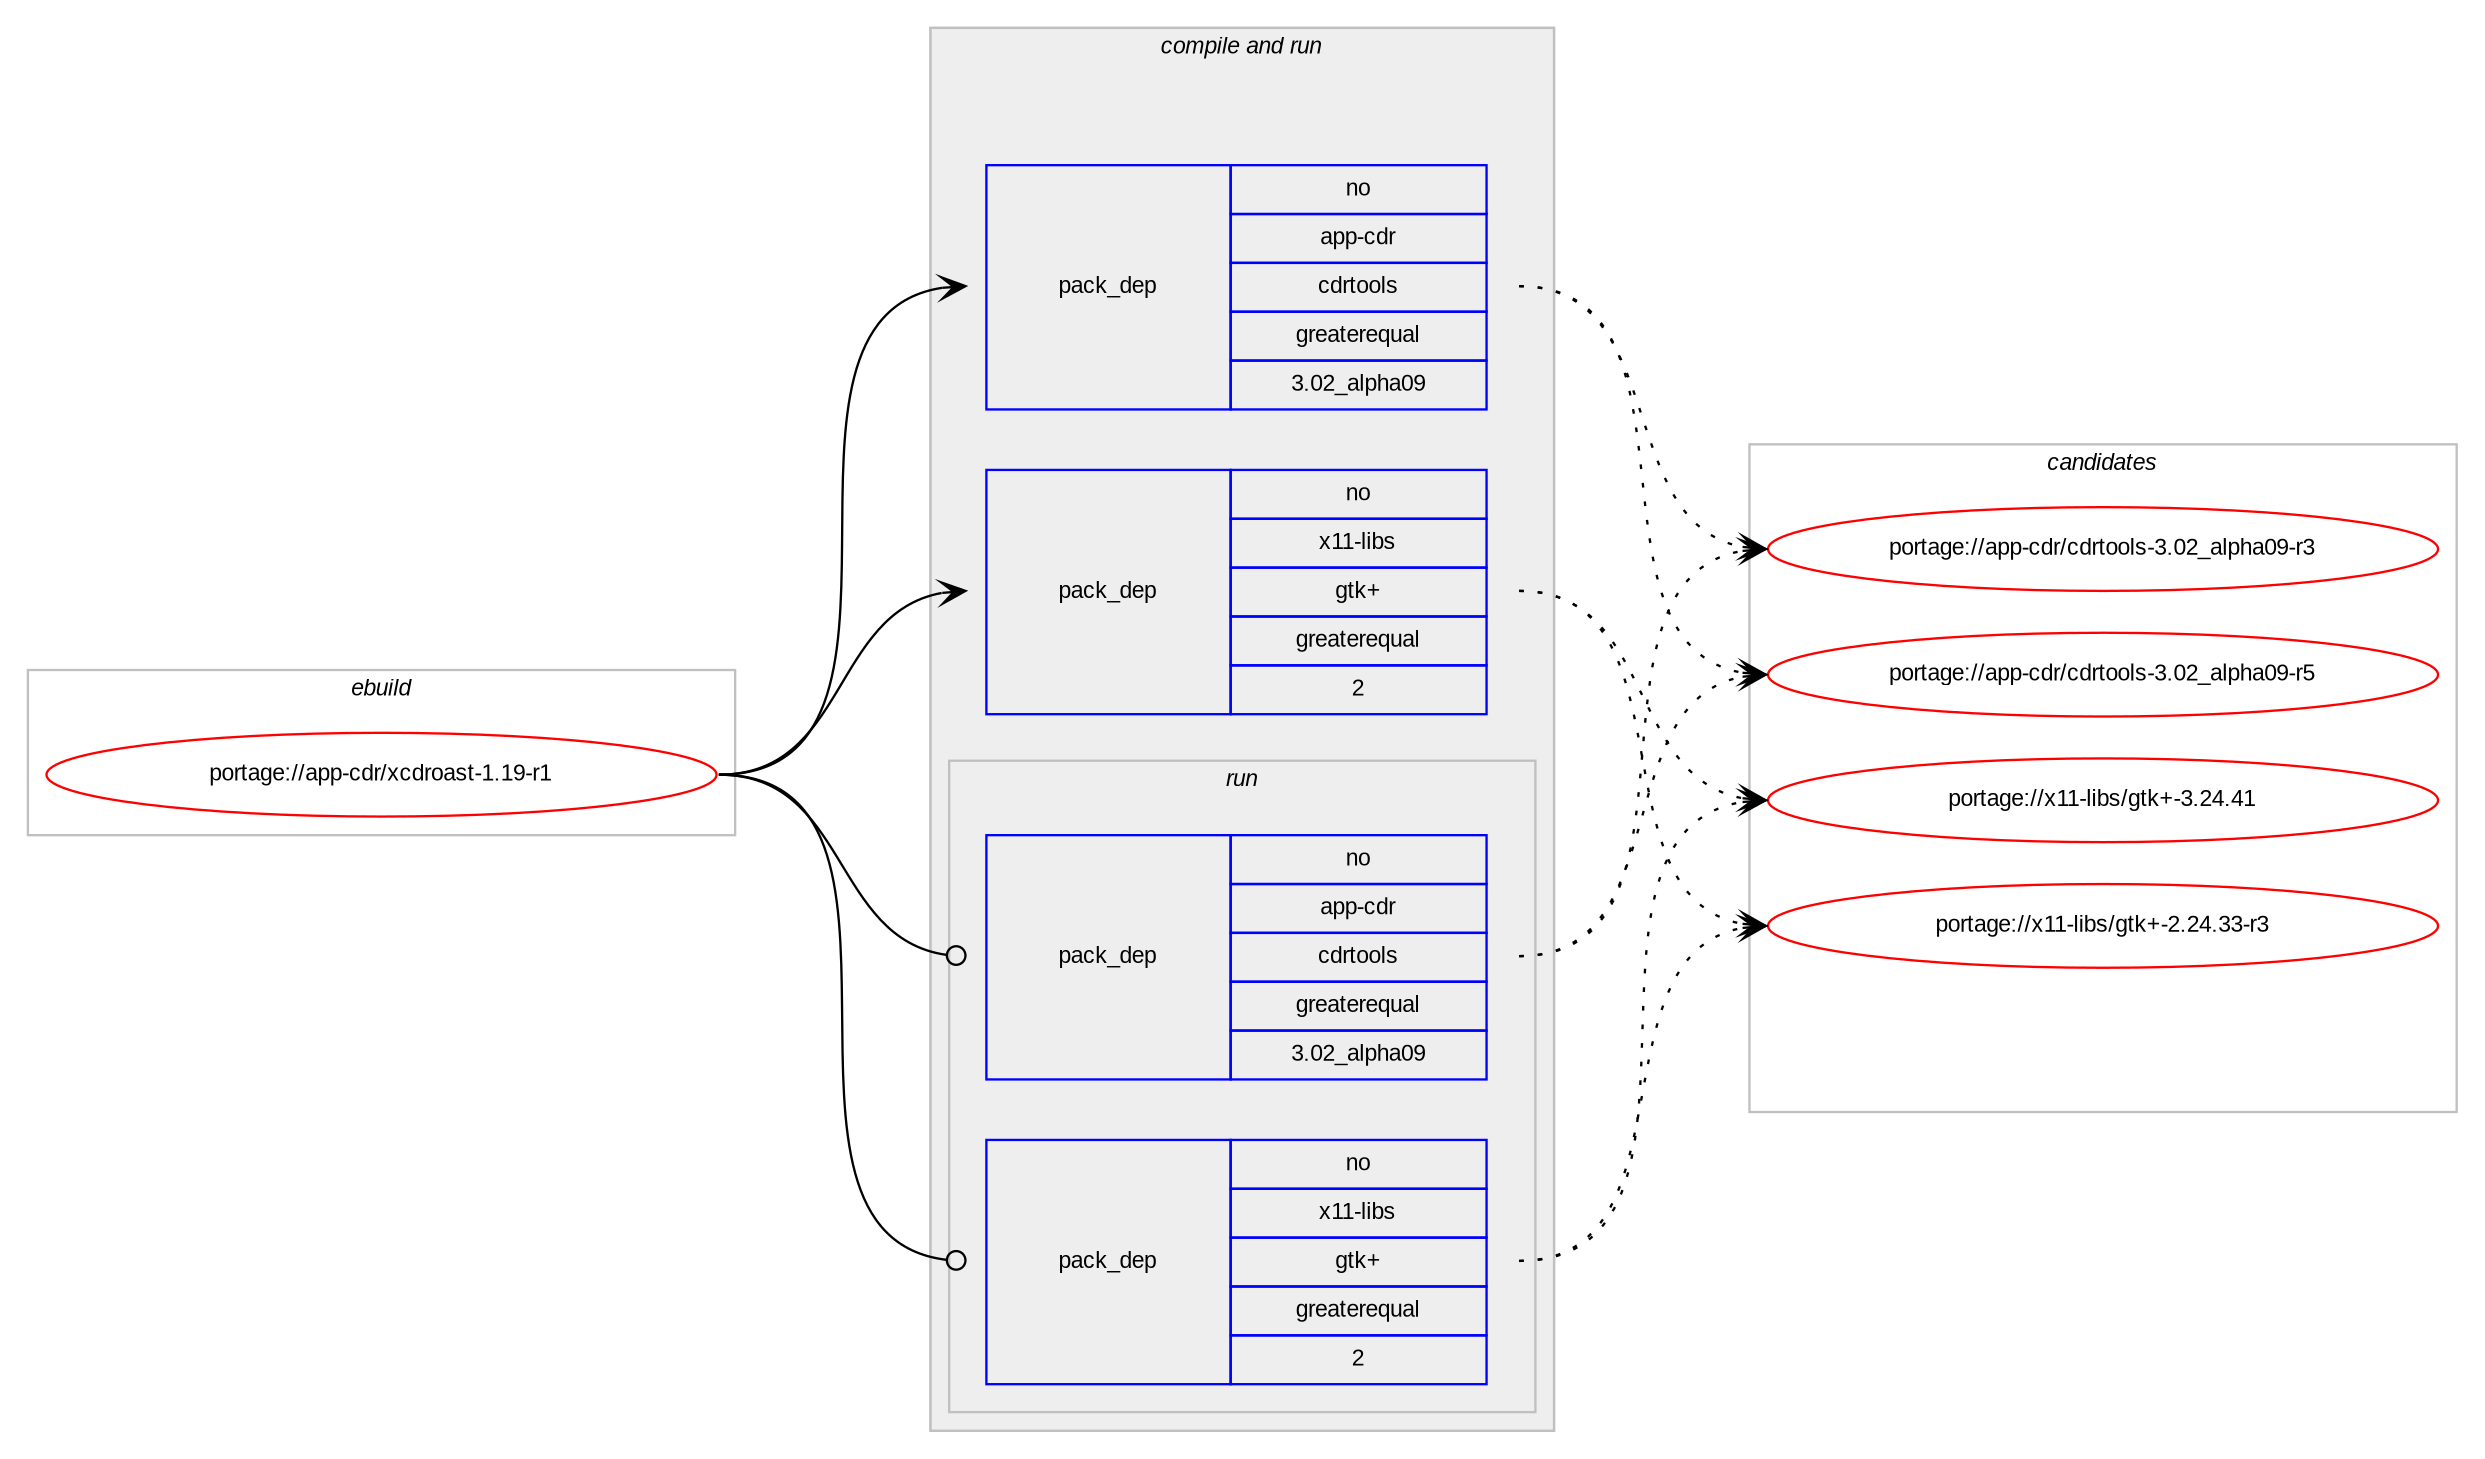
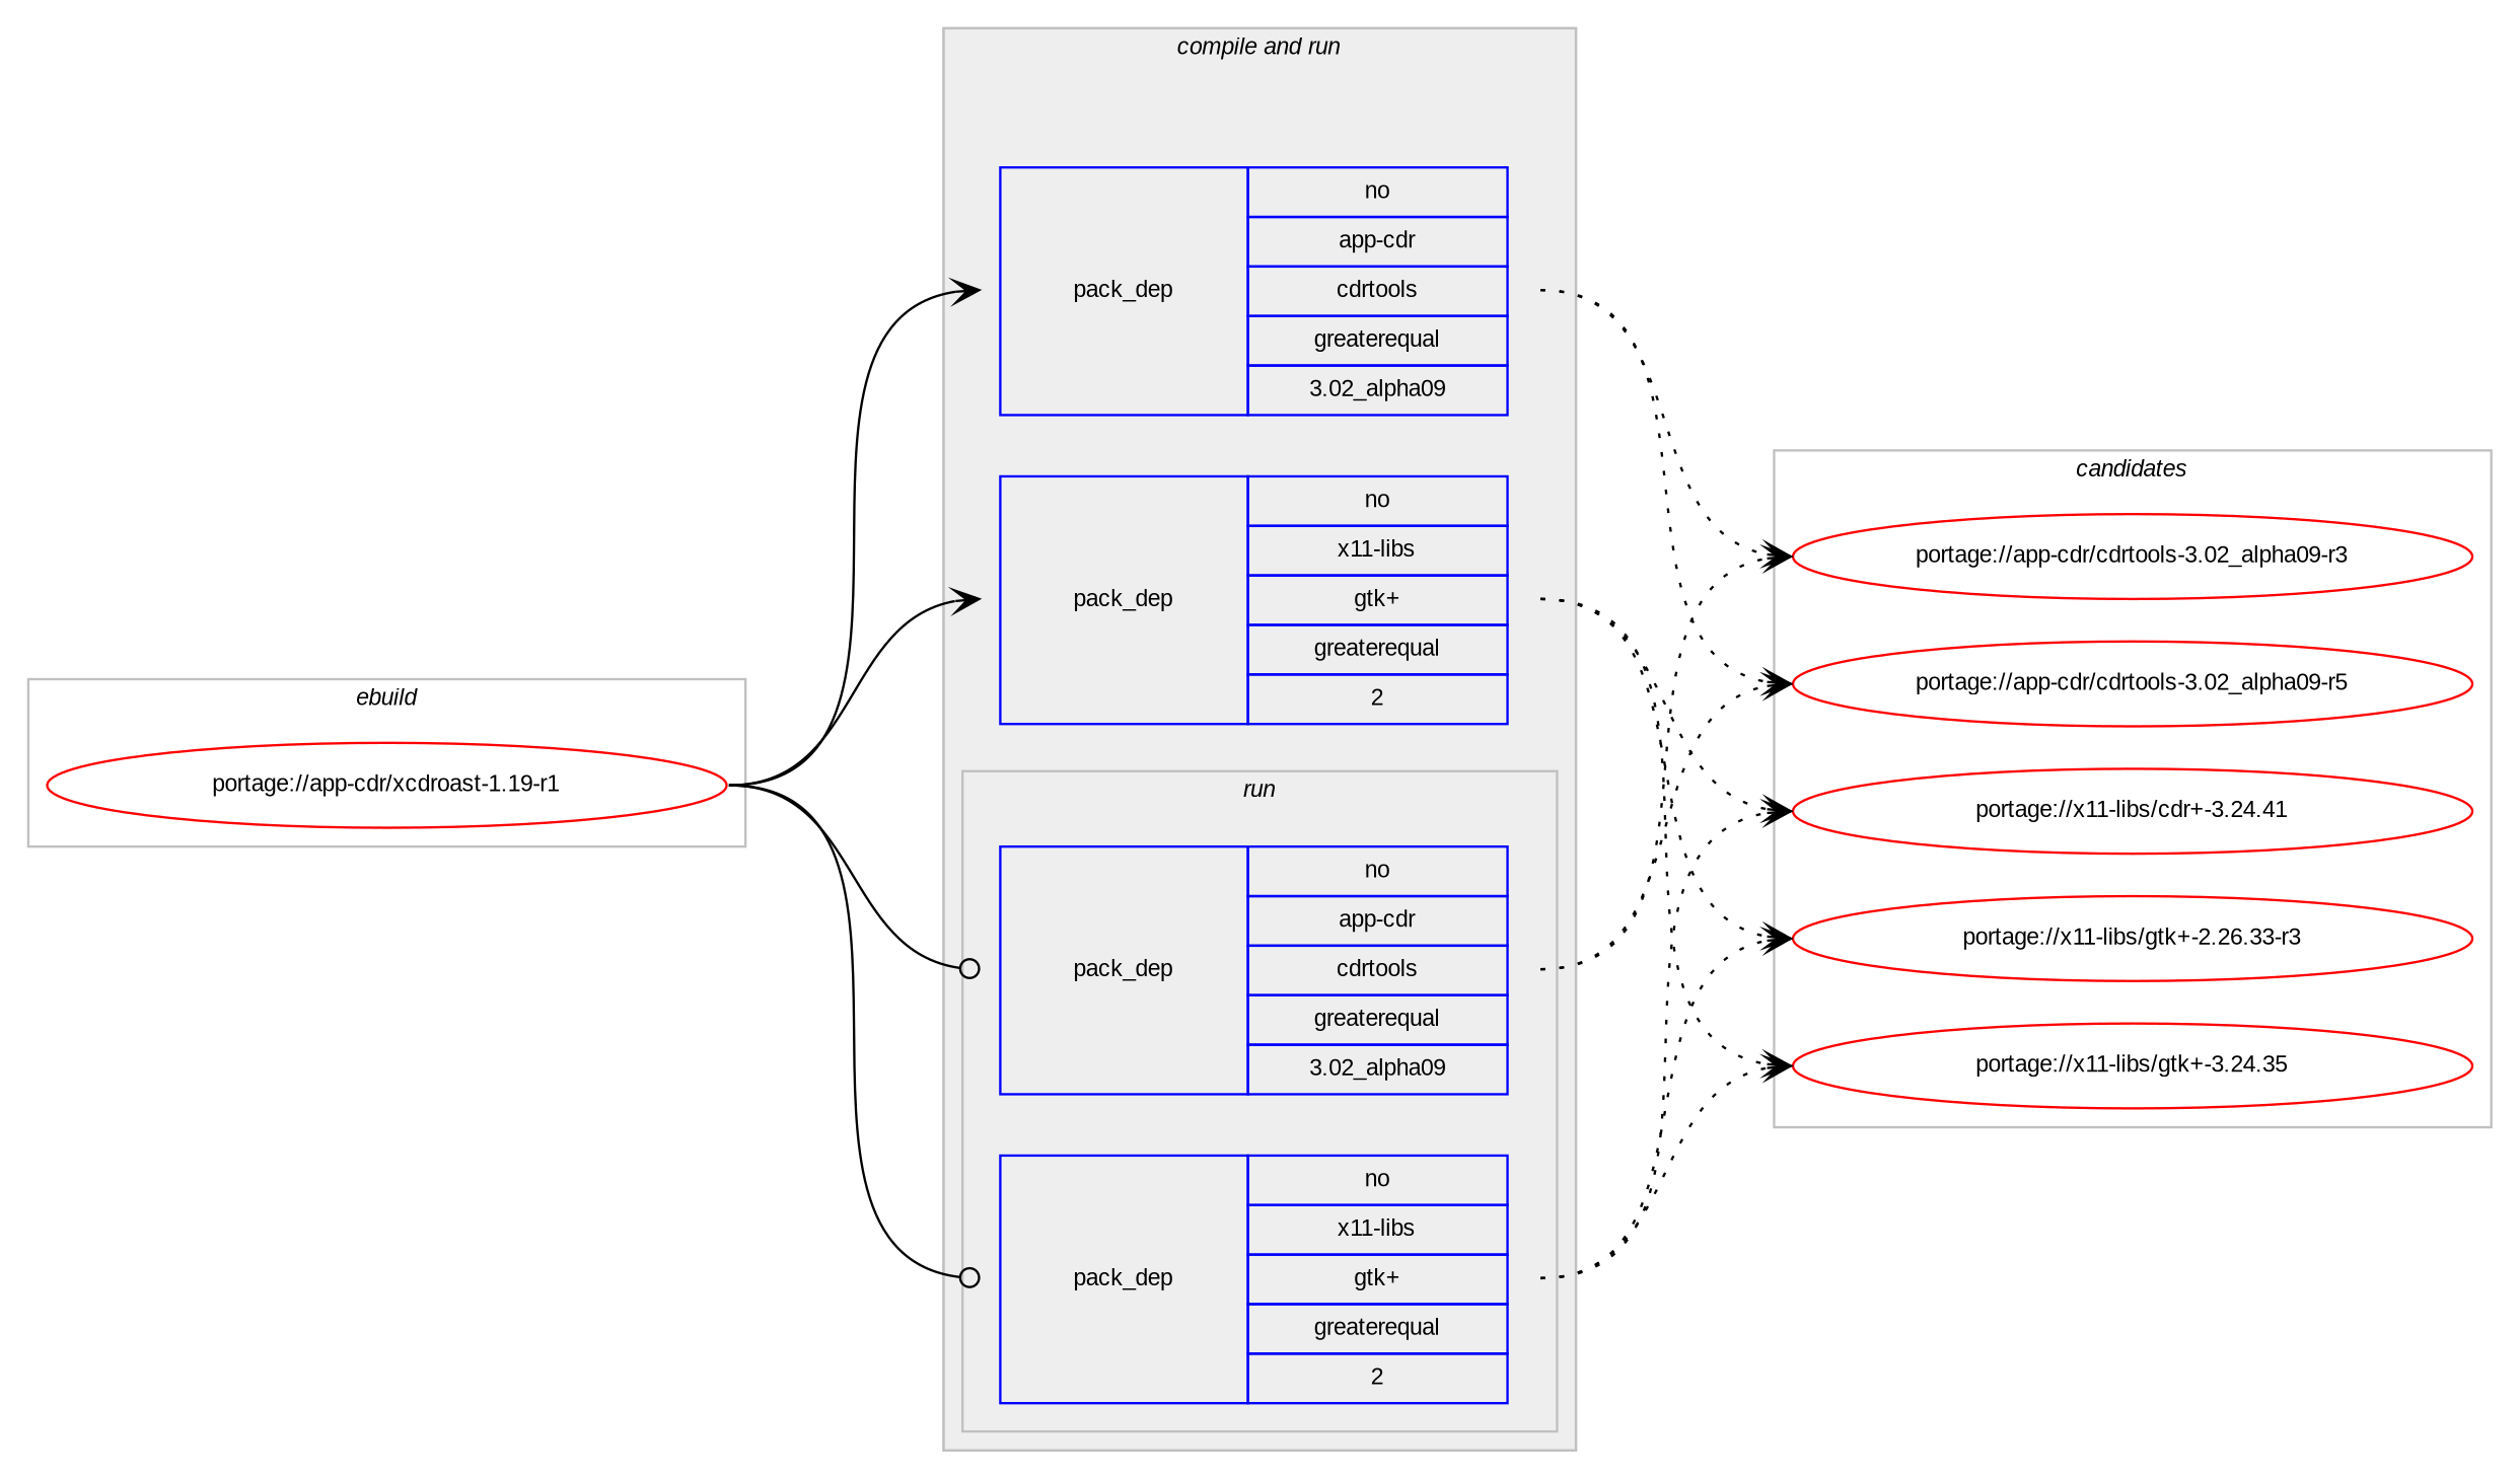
  digraph {
    compound=true
    concentrate=true
    fontname="Liberation Sans"
    fontsize=10
    newrank=true
    rankdir=LR
    ranksep=1.5
    node [color=red fontname="Liberation Sans" fontsize=10]
    edge [arrowhead=vee fontname="Liberation Sans" headport=w style=dotted tailport=e weight=100]
    n1 [label="portage://app-cdr/xcdroast-1.19-r1" width=4]
    n2 [color=blue label=<<TABLE BORDER="0" CELLBORDER="1" CELLSPACING="0" CELLPADDING="4" WIDTH="220"><TR><TD ROWSPAN="6" CELLPADDING="30">pack_dep</TD></TR><TR><TD WIDTH="110">no</TD></TR><TR><TD>app-cdr</TD></TR><TR><TD>cdrtools</TD></TR><TR><TD>greaterequal</TD></TR><TR><TD>3.02_alpha09</TD></TR></TABLE>> shape=none]
    n3 [color=blue label=<<TABLE BORDER="0" CELLBORDER="1" CELLSPACING="0" CELLPADDING="4" WIDTH="220"><TR><TD ROWSPAN="6" CELLPADDING="30">pack_dep</TD></TR><TR><TD WIDTH="110">no</TD></TR><TR><TD>x11-libs</TD></TR><TR><TD>gtk+</TD></TR><TR><TD>greaterequal</TD></TR><TR><TD>2</TD></TR></TABLE>> shape=none]
    n4 [color=blue label=<<TABLE BORDER="0" CELLBORDER="1" CELLSPACING="0" CELLPADDING="4" WIDTH="220"><TR><TD ROWSPAN="6" CELLPADDING="30">pack_dep</TD></TR><TR><TD WIDTH="110">no</TD></TR><TR><TD>app-cdr</TD></TR><TR><TD>cdrtools</TD></TR><TR><TD>greaterequal</TD></TR><TR><TD>3.02_alpha09</TD></TR></TABLE>> shape=none]
    n5 [color=blue label=<<TABLE BORDER="0" CELLBORDER="1" CELLSPACING="0" CELLPADDING="4" WIDTH="220"><TR><TD ROWSPAN="6" CELLPADDING="30">pack_dep</TD></TR><TR><TD WIDTH="110">no</TD></TR><TR><TD>x11-libs</TD></TR><TR><TD>gtk+</TD></TR><TR><TD>greaterequal</TD></TR><TR><TD>2</TD></TR></TABLE>> shape=none]
    n6 [label="portage://app-cdr/cdrtools-3.02_alpha09-r3" width=4]
    n7 [label="portage://app-cdr/cdrtools-3.02_alpha09-r5" width=4]
-   n8 [label="portage://x11-libs/gtk+-2.24.33-r3" width=4]
-   n10 [label="portage://x11-libs/gtk+-3.24.41" width=4]
+   n8 [label="portage://x11-libs/gtk+-2.26.33-r3" width=4]
+   n9 [label="portage://x11-libs/gtk+-3.24.35" width=4]
+   n10 [label="portage://x11-libs/cdr+-3.24.41" width=4]
    subgraph cluster_1 {
      color=gray
      label=<<i>ebuild</i>>
      rank=same
      n1
    }
    subgraph cluster_2 {
      color=gray
      label=<<i>dependencies</i>>
      subgraph cluster_3 {
        color=gray
        fillcolor="#eeeeee"
        label=<<i>compile</i>>
        style=filled
        subgraph sub_4 {
          color=gray
          fillcolor="#eeeeee"
          label=<<i>compile</i>>
          style=filled
          n2
        }
        subgraph sub_5 {
          color=gray
          fillcolor="#eeeeee"
          label=<<i>compile</i>>
          style=filled
          n3
        }
      }
      subgraph cluster_6 {
        color=gray
        fillcolor="#eeeeee"
        label=<<i>compile and run</i>>
        style=filled
      }
      subgraph cluster_7 {
        color=gray
        fillcolor="#eeeeee"
        label=<<i>run</i>>
        style=filled
        subgraph sub_8 {
          color=gray
          fillcolor="#eeeeee"
          label=<<i>run</i>>
          style=filled
          n4
        }
        subgraph sub_9 {
          color=gray
          fillcolor="#eeeeee"
          label=<<i>run</i>>
          style=filled
          n5
        }
      }
    }
    subgraph cluster_10 {
      color=gray
      label=<<i>candidates</i>>
      rank=same
      subgraph sub_11 {
        color=black
        label=<<i>candidates</i>>
        nodesep=1
        rank=same
        n6
        n7
      }
      subgraph sub_12 {
        color=black
        label=<<i>candidates</i>>
        nodesep=1
        rank=same
        n8
+       n9
        n10
      }
      subgraph sub_13 {
        color=black
        label=<<i>candidates</i>>
        nodesep=1
        rank=same
        n6
        n7
      }
      subgraph sub_14 {
        color=black
        label=<<i>candidates</i>>
        nodesep=1
        rank=same
        n8
+       n9
        n10
      }
    }
    n1 -> n2 [style=solid weight=20]
    n1 -> n3 [style=solid weight=20]
    n1 -> n4 [arrowhead=odot style=solid weight=20]
    n1 -> n5 [arrowhead=odot style=solid weight=20]
    n2 -> n6
    n2 -> n7
    n3 -> n8
+   n3 -> n9
    n3 -> n10
    n4 -> n6
    n4 -> n7
    n5 -> n8
+   n5 -> n9
    n5 -> n10
  }
